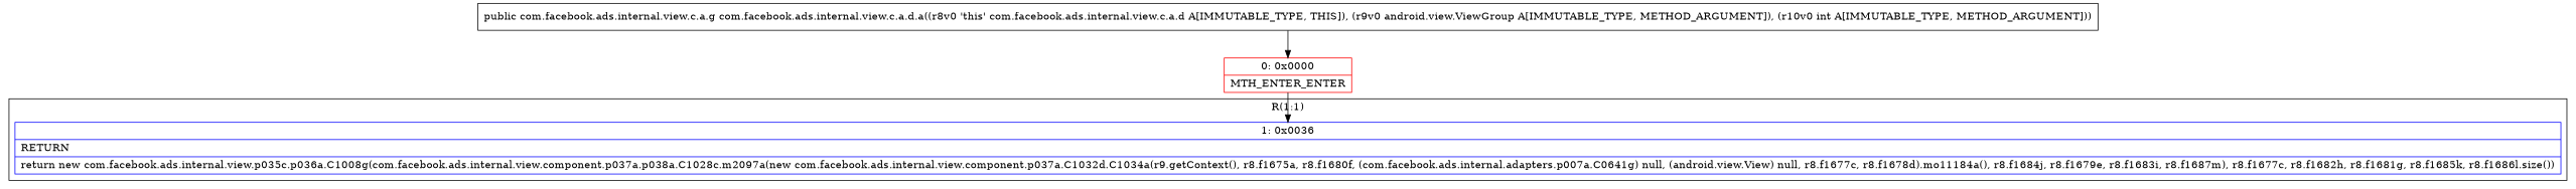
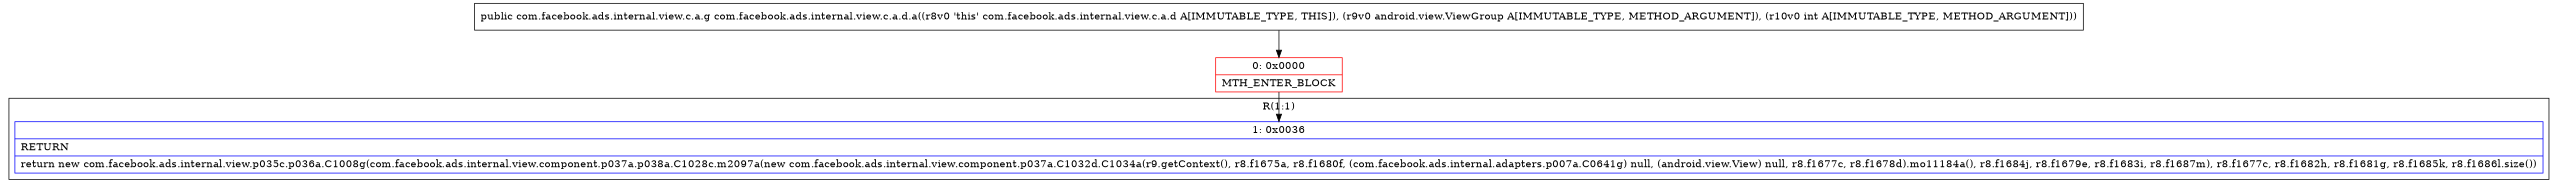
  digraph {
    node [shape=record]
    n1 [color=blue label="{1\:\ 0x0036|RETURN\l|return new com.facebook.ads.internal.view.p035c.p036a.C1008g(com.facebook.ads.internal.view.component.p037a.p038a.C1028c.m2097a(new com.facebook.ads.internal.view.component.p037a.C1032d.C1034a(r9.getContext(), r8.f1675a, r8.f1680f, (com.facebook.ads.internal.adapters.p007a.C0641g) null, (android.view.View) null, r8.f1677c, r8.f1678d).mo11184a(), r8.f1684j, r8.f1679e, r8.f1683i, r8.f1687m), r8.f1677c, r8.f1682h, r8.f1681g, r8.f1685k, r8.f1686l.size())\l}"]
-   n2 [color=red label="{0\:\ 0x0000|MTH_ENTER_ENTER\l}"]
+   n2 [color=red label="{0\:\ 0x0000|MTH_ENTER_BLOCK\l}"]
    n3 [label="{public com.facebook.ads.internal.view.c.a.g com.facebook.ads.internal.view.c.a.d.a((r8v0 'this' com.facebook.ads.internal.view.c.a.d A[IMMUTABLE_TYPE, THIS]), (r9v0 android.view.ViewGroup A[IMMUTABLE_TYPE, METHOD_ARGUMENT]), (r10v0 int A[IMMUTABLE_TYPE, METHOD_ARGUMENT])) }"]
    subgraph cluster_1 {
      label="R(1:1)"
      n1
    }
    n2 -> n1
    n3 -> n2
  }
